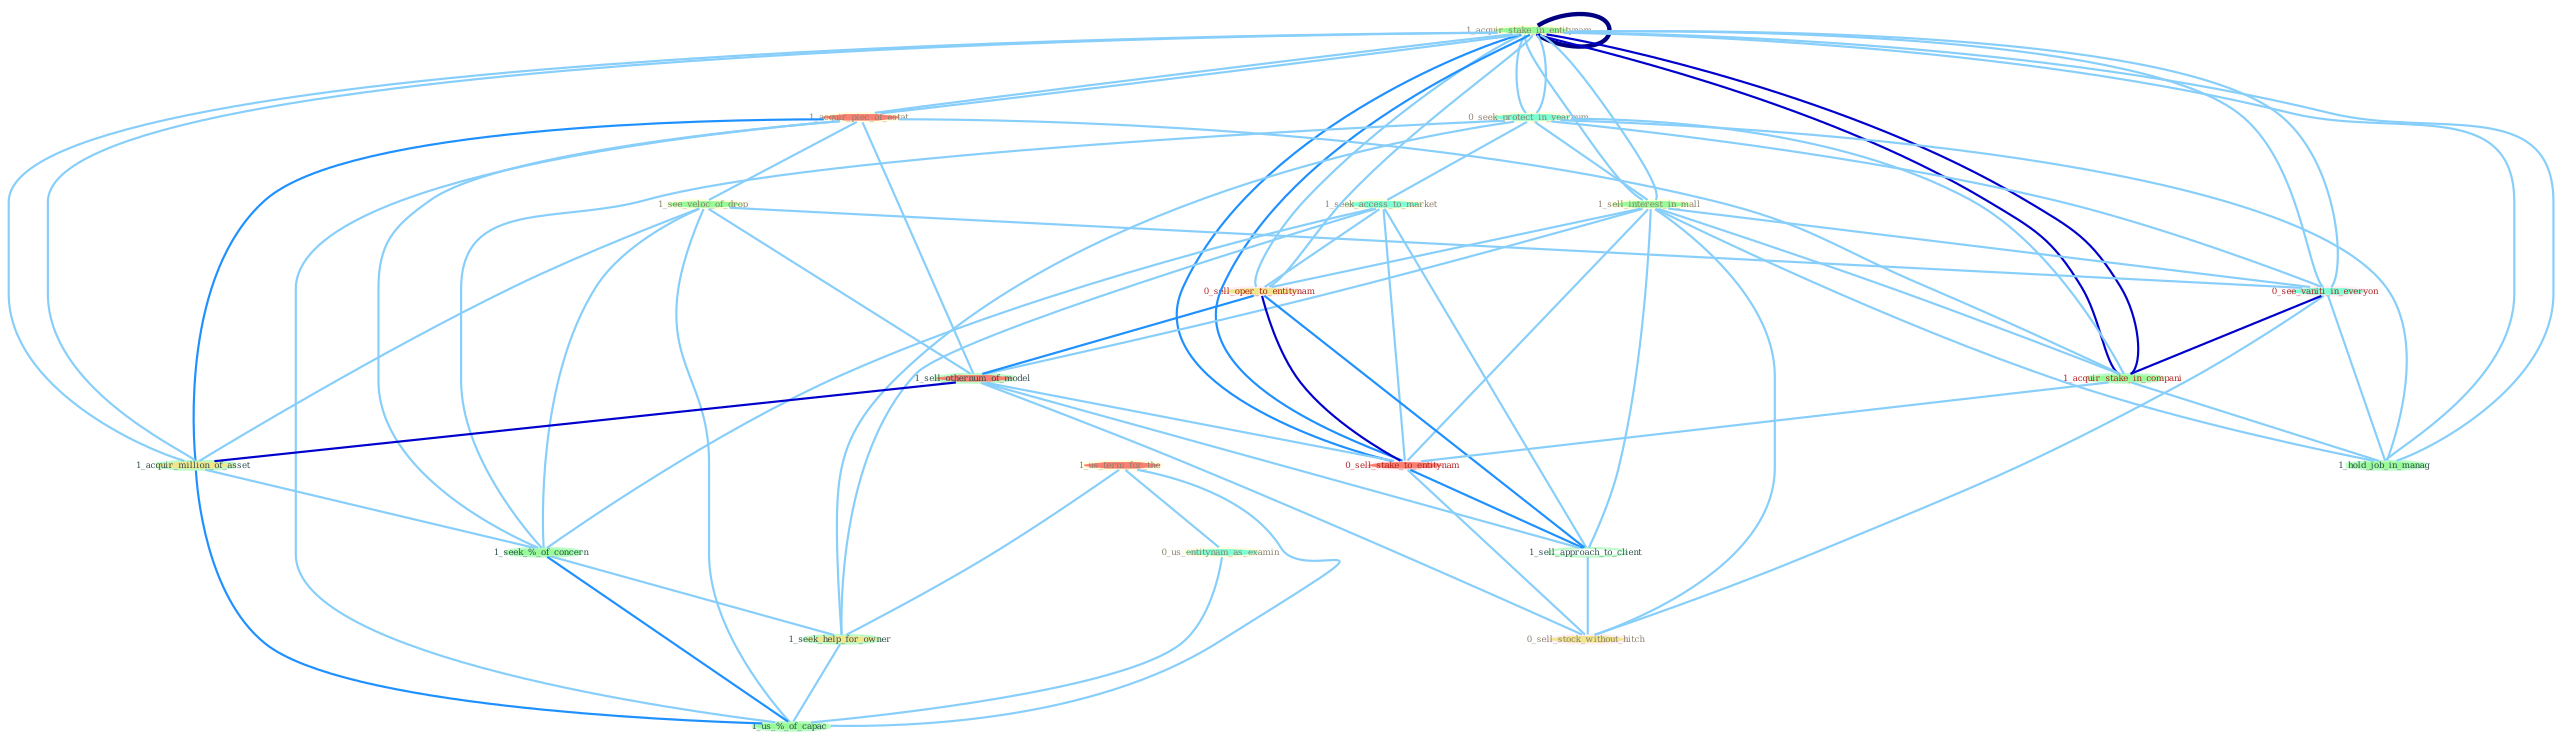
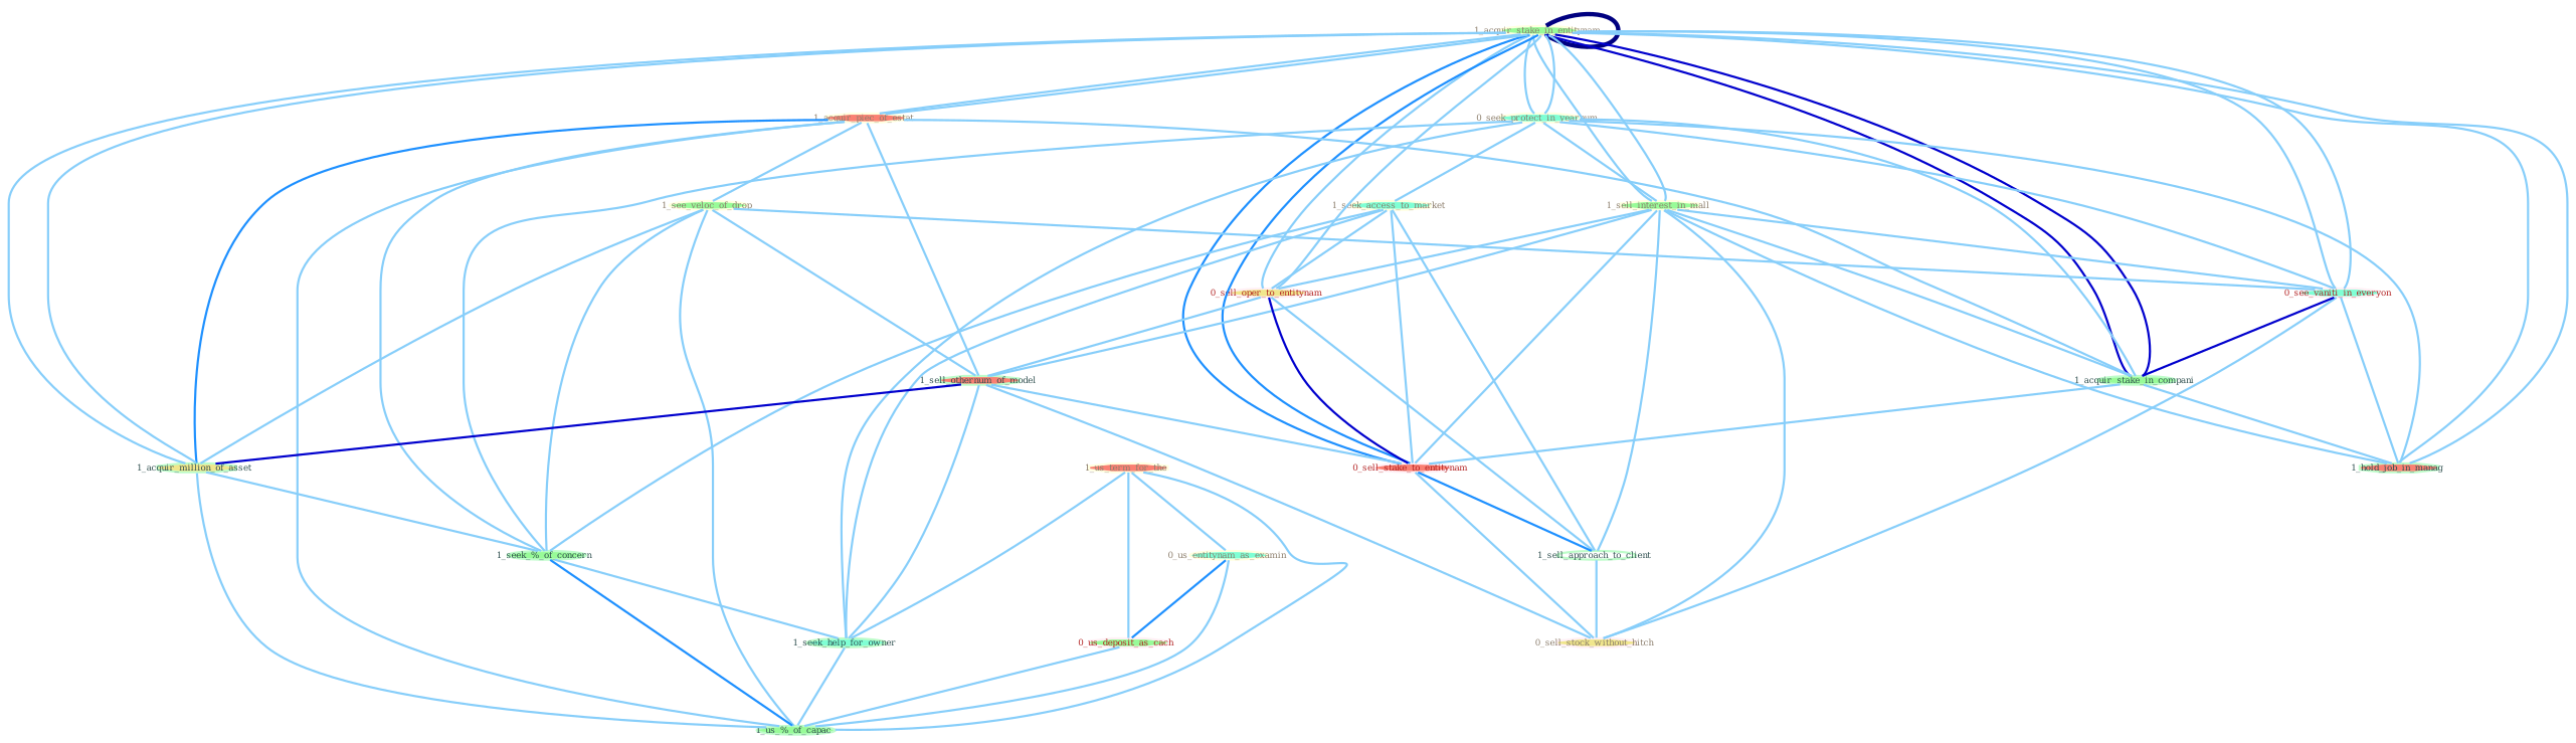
  graph {
    node [color="#ffffe0" fillcolor=palegreen fixedsize=true fontcolor="#8b7d6b" fontsize=4 shape=octagon style=filled]
    edge [color="#87cefa" w=1]
    "1_acquir_stake_in_entitynam " [height=.06 shape=ellipse width=.5]
    "1_acquir_piec_of_estat " [fillcolor=salmon height=.06 width=.5]
    "0_seek_protect_in_yearnum " [fillcolor=aquamarine height=.06 width=.5]
    "1_sell_interest_in_mall " [height=.06 width=.5]
    "1_see_veloc_of_drop " [height=.06 shape=ellipse width=.5]
    "1_us_term_for_the " [fillcolor=salmon height=.06 width=.5]
    "0_us_entitynam_as_examin " [fillcolor=aquamarine height=.06 shape=ellipse width=.5]
    "1_seek_access_to_market " [fillcolor=aquamarine height=.06 width=.5]
    "0_sell_oper_to_entitynam " [color="#fff0f5" fillcolor=khaki fontcolor="#b22222" height=.06 shape=ellipse width=.5]
    "0_see_vaniti_in_everyon " [color="#fff0f5" fillcolor=aquamarine fontcolor="#b22222" height=.06 width=.5]
+   "0_us_deposit_as_cach " [color="#fff0f5" fontcolor="#b22222" height=.06 width=.5]
    "0_sell_stake_to_entitynam " [color="#fff0f5" fillcolor=salmon fontcolor="#b22222" height=.06 shape=ellipse width=.5]
    "0_sell_stock_without_hitch " [color="#fff0f5" fillcolor=khaki height=.06 width=.5]
    "1_acquir_million_of_asset " [color="#BDFCC9" fillcolor=khaki fontcolor="#2f4f4f" height=.06 width=.5]
-   "1_acquir_stake_in_compani " [color="#BDFCC9" fontcolor="#b22222" height=.06 shape=ellipse width=.5]
-   "1_hold_job_in_manag " [color="#BDFCC9" fontcolor="#2f4f4f" height=.06 width=.5]
+   "1_acquir_stake_in_compani " [color="#BDFCC9" fontcolor="#2f4f4f" height=.06 shape=ellipse width=.5]
+   "1_hold_job_in_manag " [color="#BDFCC9" fillcolor=salmon fontcolor="#2f4f4f" height=.06 width=.5]
    "1_sell_othernum_of_model " [color="#BDFCC9" fillcolor=salmon fontcolor="#2f4f4f" height=.06 width=.5]
    "1_us_%_of_capac " [color="#BDFCC9" fontcolor="#2f4f4f" height=.06 shape=ellipse width=.5]
    "1_seek_%_of_concern " [color="#BDFCC9" fontcolor="#2f4f4f" height=.06 shape=ellipse width=.5]
-   "1_seek_help_for_owner " [color="#BDFCC9" fillcolor=khaki fontcolor="#2f4f4f" height=.06 shape=ellipse width=.5]
+   "1_seek_help_for_owner " [color="#BDFCC9" fillcolor=aquamarine fontcolor="#2f4f4f" height=.06 shape=ellipse width=.5]
    "1_sell_approach_to_client " [color="#BDFCC9" fillcolor=white fontcolor="#2f4f4f" height=.06 shape=ellipse width=.5]
    subgraph sub_1 {
      "1_acquir_stake_in_entitynam "
      "1_acquir_piec_of_estat "
      "0_seek_protect_in_yearnum "
      "1_sell_interest_in_mall "
      "1_see_veloc_of_drop "
      "1_us_term_for_the "
      "0_us_entitynam_as_examin "
      "1_seek_access_to_market "
    }
    subgraph sub_2 {
      "0_sell_oper_to_entitynam "
      "0_see_vaniti_in_everyon "
+     "0_us_deposit_as_cach "
      "0_sell_stake_to_entitynam "
      "0_sell_stock_without_hitch "
    }
    "1_acquir_stake_in_entitynam " -- "1_acquir_stake_in_entitynam " [color="#000080" style=bold w=4]
    "1_acquir_stake_in_entitynam " -- "1_acquir_piec_of_estat "
    "1_acquir_stake_in_entitynam " -- "0_seek_protect_in_yearnum "
    "1_acquir_stake_in_entitynam " -- "1_sell_interest_in_mall "
    "1_acquir_stake_in_entitynam " -- "0_sell_oper_to_entitynam "
    "1_acquir_stake_in_entitynam " -- "0_see_vaniti_in_everyon "
    "1_acquir_stake_in_entitynam " -- "0_sell_stake_to_entitynam " [color="#1e90ff" w=2]
    "1_acquir_stake_in_entitynam " -- "0_sell_stake_to_entitynam " [color="#1e90ff" w=2]
    "1_acquir_stake_in_entitynam " -- "1_acquir_million_of_asset "
    "1_acquir_stake_in_entitynam " -- "1_acquir_stake_in_compani " [color="#0000cd" w=3]
    "1_acquir_stake_in_entitynam " -- "1_acquir_stake_in_compani " [color="#0000cd" w=3]
    "1_acquir_stake_in_entitynam " -- "1_hold_job_in_manag "
    "1_acquir_stake_in_entitynam " -- "1_hold_job_in_manag "
    "1_acquir_piec_of_estat " -- "1_acquir_stake_in_entitynam "
    "1_acquir_piec_of_estat " -- "1_see_veloc_of_drop "
    "1_acquir_piec_of_estat " -- "1_acquir_million_of_asset " [color="#1e90ff" w=2]
    "1_acquir_piec_of_estat " -- "1_acquir_stake_in_compani "
    "1_acquir_piec_of_estat " -- "1_sell_othernum_of_model "
    "1_acquir_piec_of_estat " -- "1_us_%_of_capac "
    "1_acquir_piec_of_estat " -- "1_seek_%_of_concern "
    "0_seek_protect_in_yearnum " -- "1_acquir_stake_in_entitynam "
    "0_seek_protect_in_yearnum " -- "1_sell_interest_in_mall "
    "0_seek_protect_in_yearnum " -- "1_seek_access_to_market "
    "0_seek_protect_in_yearnum " -- "0_see_vaniti_in_everyon "
    "0_seek_protect_in_yearnum " -- "1_acquir_stake_in_compani "
    "0_seek_protect_in_yearnum " -- "1_hold_job_in_manag "
    "0_seek_protect_in_yearnum " -- "1_seek_%_of_concern "
    "0_seek_protect_in_yearnum " -- "1_seek_help_for_owner "
    "1_sell_interest_in_mall " -- "1_acquir_stake_in_entitynam "
    "1_sell_interest_in_mall " -- "0_sell_oper_to_entitynam "
    "1_sell_interest_in_mall " -- "0_see_vaniti_in_everyon "
    "1_sell_interest_in_mall " -- "0_sell_stake_to_entitynam "
    "1_sell_interest_in_mall " -- "0_sell_stock_without_hitch "
    "1_sell_interest_in_mall " -- "1_acquir_stake_in_compani "
    "1_sell_interest_in_mall " -- "1_hold_job_in_manag "
    "1_sell_interest_in_mall " -- "1_sell_othernum_of_model "
    "1_sell_interest_in_mall " -- "1_sell_approach_to_client "
    "1_see_veloc_of_drop " -- "0_see_vaniti_in_everyon "
    "1_see_veloc_of_drop " -- "1_acquir_million_of_asset "
    "1_see_veloc_of_drop " -- "1_sell_othernum_of_model "
    "1_see_veloc_of_drop " -- "1_us_%_of_capac "
    "1_see_veloc_of_drop " -- "1_seek_%_of_concern "
    "1_us_term_for_the " -- "0_us_entitynam_as_examin "
+   "1_us_term_for_the " -- "0_us_deposit_as_cach "
    "1_us_term_for_the " -- "1_us_%_of_capac "
    "1_us_term_for_the " -- "1_seek_help_for_owner "
+   "0_us_entitynam_as_examin " -- "0_us_deposit_as_cach " [color="#1e90ff" w=2]
    "0_us_entitynam_as_examin " -- "1_us_%_of_capac "
    "1_seek_access_to_market " -- "0_sell_oper_to_entitynam "
    "1_seek_access_to_market " -- "0_sell_stake_to_entitynam "
    "1_seek_access_to_market " -- "1_seek_%_of_concern "
    "1_seek_access_to_market " -- "1_seek_help_for_owner "
    "1_seek_access_to_market " -- "1_sell_approach_to_client "
    "0_sell_oper_to_entitynam " -- "1_acquir_stake_in_entitynam "
    "0_sell_oper_to_entitynam " -- "0_sell_stake_to_entitynam " [color="#0000cd" w=3]
-   "0_sell_oper_to_entitynam " -- "1_sell_othernum_of_model " [color="#1e90ff"]
-   "0_sell_oper_to_entitynam " -- "1_sell_approach_to_client " [color="#1e90ff" w=2]
+   "0_sell_oper_to_entitynam " -- "1_sell_othernum_of_model "
+   "0_sell_oper_to_entitynam " -- "1_sell_approach_to_client " [w=2]
    "0_see_vaniti_in_everyon " -- "1_acquir_stake_in_entitynam "
    "0_see_vaniti_in_everyon " -- "0_sell_stock_without_hitch "
    "0_see_vaniti_in_everyon " -- "1_acquir_stake_in_compani " [color="#0000cd"]
    "0_see_vaniti_in_everyon " -- "1_hold_job_in_manag "
+   "0_us_deposit_as_cach " -- "1_us_%_of_capac "
    "0_sell_stake_to_entitynam " -- "0_sell_stock_without_hitch "
    "0_sell_stake_to_entitynam " -- "1_sell_approach_to_client " [color="#1e90ff" w=2]
    "1_acquir_million_of_asset " -- "1_acquir_stake_in_entitynam "
-   "1_acquir_million_of_asset " -- "1_us_%_of_capac " [color="#1e90ff"]
+   "1_acquir_million_of_asset " -- "1_us_%_of_capac "
    "1_acquir_million_of_asset " -- "1_seek_%_of_concern "
    "1_acquir_stake_in_compani " -- "0_sell_stake_to_entitynam "
    "1_acquir_stake_in_compani " -- "1_hold_job_in_manag "
    "1_sell_othernum_of_model " -- "0_sell_stake_to_entitynam "
    "1_sell_othernum_of_model " -- "0_sell_stock_without_hitch "
    "1_sell_othernum_of_model " -- "1_acquir_million_of_asset " [color="#0000cd"]
-   "1_sell_othernum_of_model " -- "1_sell_approach_to_client "
+   "1_sell_othernum_of_model " -- "1_seek_help_for_owner "
    "1_us_%_of_capac " -- "1_seek_%_of_concern " [color="#1e90ff" w=2]
    "1_seek_%_of_concern " -- "1_seek_help_for_owner "
    "1_seek_help_for_owner " -- "1_us_%_of_capac "
    "1_sell_approach_to_client " -- "0_sell_stock_without_hitch "
  }
